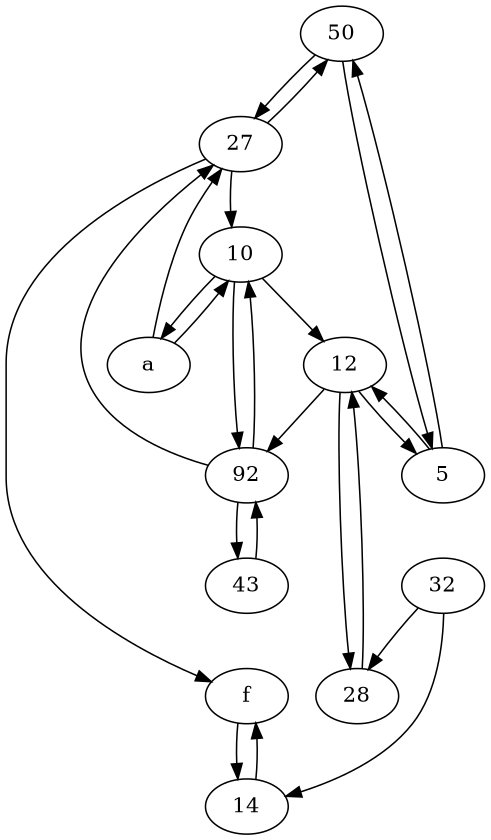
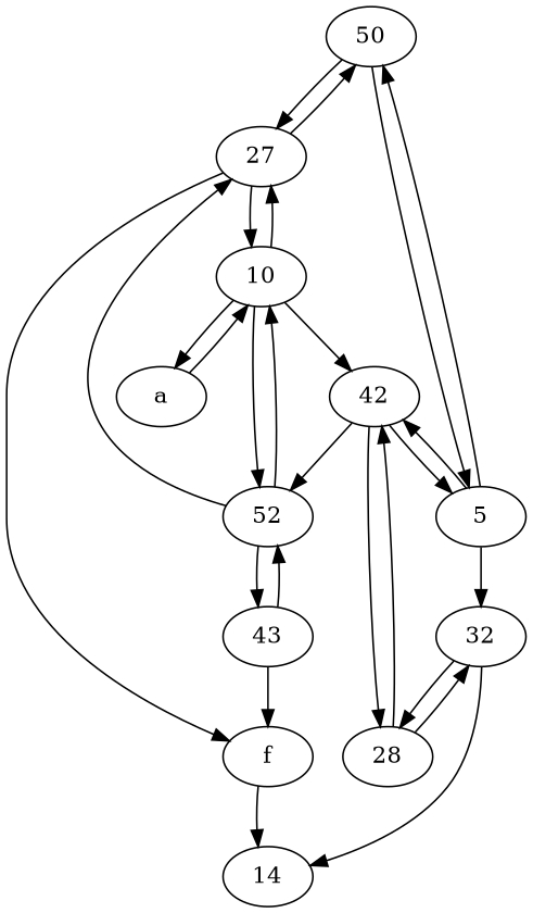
  digraph {
    n1 [label=50]
    27
    10
    f
    5
-   52 [label=92]
-   42 [label=12]
+   52
+   42
    a
    43
    14
    n11 [label=28]
    32
    n1 -> 27
    n1 -> 5
    27 -> n1
    27 -> 10
    27 -> f
-   a -> 27
+   10 -> 27
    10 -> 52
    10 -> 42
    10 -> a
    f -> 14
    5 -> n1
    5 -> 42
+   5 -> 32
    52 -> 27
    52 -> 10
    52 -> 43
    42 -> 5
    42 -> 52
    42 -> n11
    a -> 10
    43 -> 52
-   14 -> f
+   43 -> f
    n11 -> 42
+   n11 -> 32
    32 -> 14
    32 -> n11
  }
